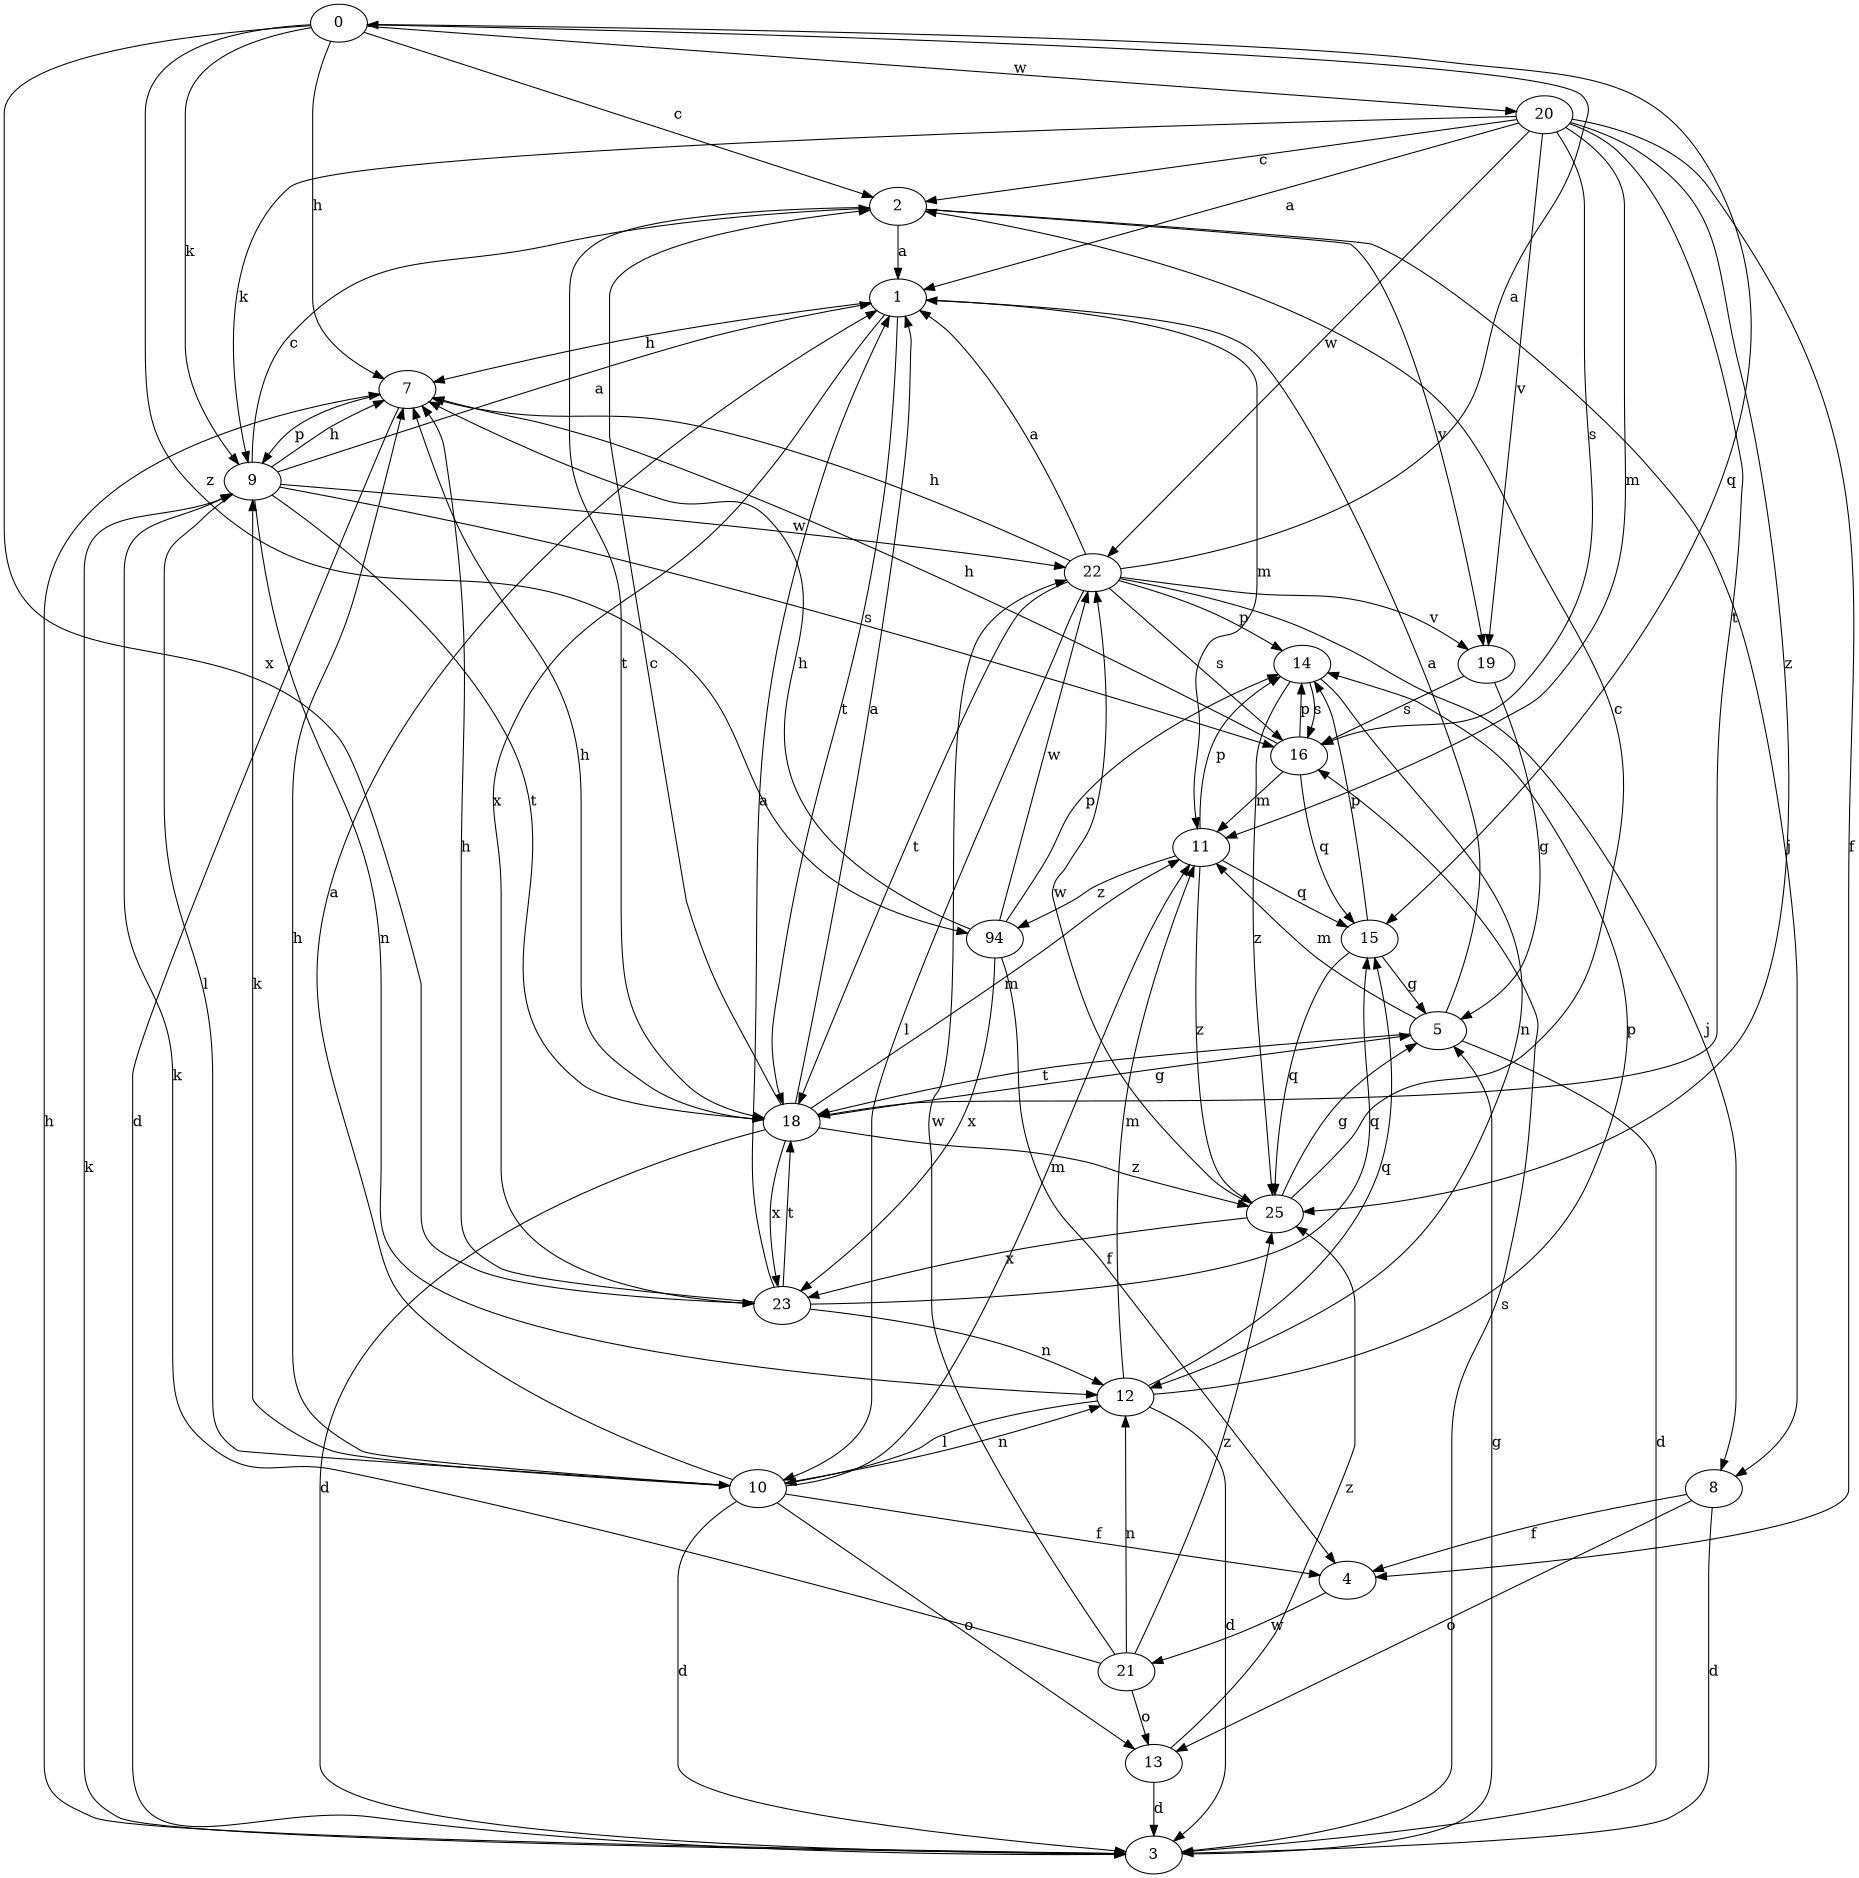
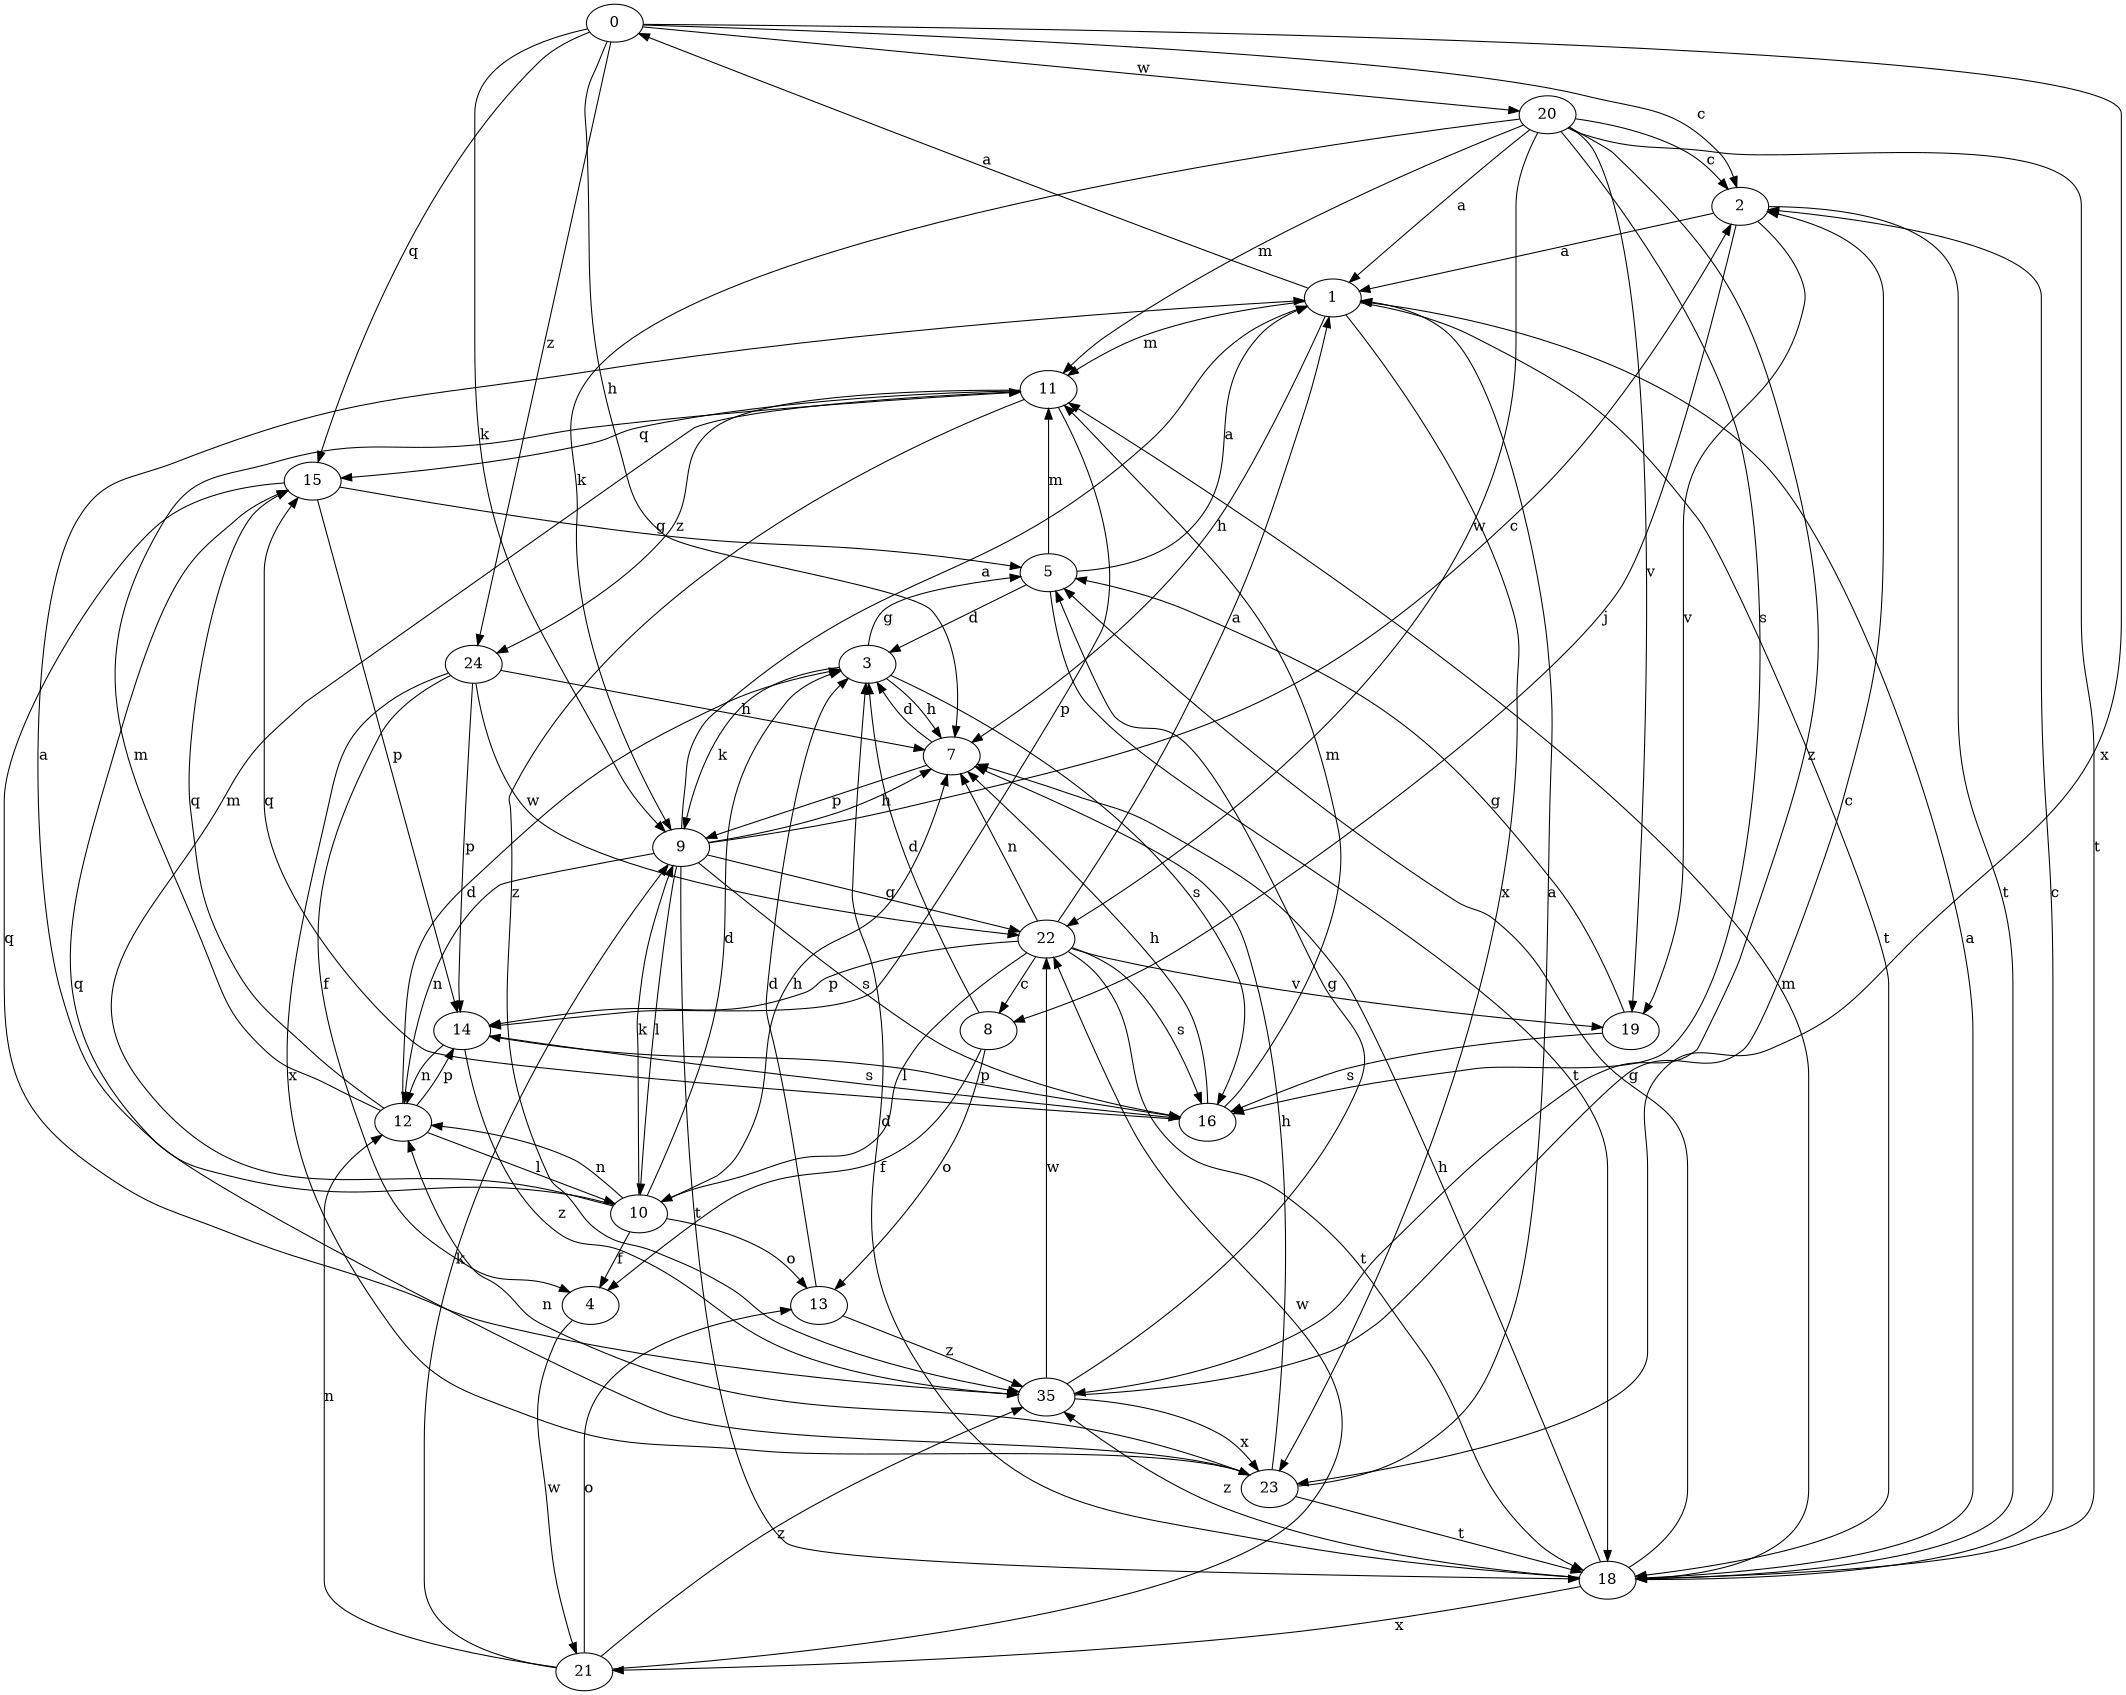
  strict digraph {
    0
    2
    7
    9
    15
    20
    23
-   24 [label=94]
+   24
    1
    18
    8
    19
    3
    16
    10
    12
    22
    5
    14
-   25
+   25 [label=35]
    11
    4
    13
    21
    0 -> 2 [label=c]
    0 -> 7 [label=h]
    0 -> 9 [label=k]
    0 -> 15 [label=q]
    0 -> 20 [label=w]
    0 -> 23 [label=x]
    0 -> 24 [label=z]
    2 -> 1 [label=a]
    2 -> 18 [label=t]
    2 -> 8 [label=j]
    2 -> 19 [label=v]
    7 -> 9 [label=p]
    7 -> 3 [label=d]
    9 -> 2 [label=c]
    9 -> 7 [label=h]
    9 -> 1 [label=a]
    9 -> 18 [label=t]
    9 -> 16 [label=s]
    9 -> 10 [label=l]
    9 -> 12 [label=n]
-   9 -> 22 [label=w]
+   9 -> 22 [label=g]
    15 -> 5 [label=g]
    15 -> 14 [label=p]
    15 -> 25 [label=q]
    20 -> 2 [label=c]
    20 -> 9 [label=k]
    20 -> 1 [label=a]
    20 -> 18 [label=t]
    20 -> 19 [label=v]
    20 -> 16 [label=s]
    20 -> 22 [label=w]
    20 -> 25 [label=z]
    20 -> 11 [label=m]
-   20 -> 4 [label=f]
    23 -> 7 [label=h]
    23 -> 15 [label=q]
    23 -> 1 [label=a]
    23 -> 18 [label=t]
    23 -> 12 [label=n]
    24 -> 7 [label=h]
    24 -> 23 [label=x]
    24 -> 22 [label=w]
    24 -> 14 [label=p]
    24 -> 4 [label=f]
-   22 -> 0 [label=a]
+   1 -> 0 [label=a]
    1 -> 7 [label=h]
    1 -> 23 [label=x]
    1 -> 18 [label=t]
    1 -> 11 [label=m]
    18 -> 2 [label=c]
    18 -> 7 [label=h]
-   18 -> 23 [label=x]
+   18 -> 21 [label=x]
    18 -> 1 [label=a]
    18 -> 3 [label=d]
    18 -> 5 [label=g]
    18 -> 25 [label=z]
    18 -> 11 [label=m]
    8 -> 3 [label=d]
    8 -> 4 [label=f]
    8 -> 13 [label=o]
    19 -> 16 [label=s]
    19 -> 5 [label=g]
    3 -> 7 [label=h]
    3 -> 9 [label=k]
    3 -> 16 [label=s]
    3 -> 5 [label=g]
    16 -> 7 [label=h]
    16 -> 15 [label=q]
    16 -> 14 [label=p]
    16 -> 11 [label=m]
    10 -> 7 [label=h]
    10 -> 9 [label=k]
    10 -> 1 [label=a]
    10 -> 3 [label=d]
    10 -> 12 [label=n]
    10 -> 11 [label=m]
    10 -> 4 [label=f]
    10 -> 13 [label=o]
    12 -> 15 [label=q]
    12 -> 3 [label=d]
    12 -> 10 [label=l]
    12 -> 14 [label=p]
    12 -> 11 [label=m]
-   22 -> 7 [label=h]
+   22 -> 7 [label=n]
    22 -> 1 [label=a]
    22 -> 18 [label=t]
-   22 -> 8 [label=j]
+   22 -> 8 [label=c]
    22 -> 19 [label=v]
    22 -> 16 [label=s]
    22 -> 10 [label=l]
    22 -> 14 [label=p]
    5 -> 1 [label=a]
    5 -> 18 [label=t]
    5 -> 3 [label=d]
    5 -> 11 [label=m]
    14 -> 16 [label=s]
    14 -> 12 [label=n]
    14 -> 25 [label=z]
    25 -> 2 [label=c]
    25 -> 23 [label=x]
    25 -> 22 [label=w]
    25 -> 5 [label=g]
    11 -> 15 [label=q]
    11 -> 24 [label=z]
    11 -> 14 [label=p]
    11 -> 25 [label=z]
    4 -> 21 [label=w]
    13 -> 3 [label=d]
    13 -> 25 [label=z]
    21 -> 9 [label=k]
    21 -> 12 [label=n]
    21 -> 22 [label=w]
    21 -> 25 [label=z]
    21 -> 13 [label=o]
  }
